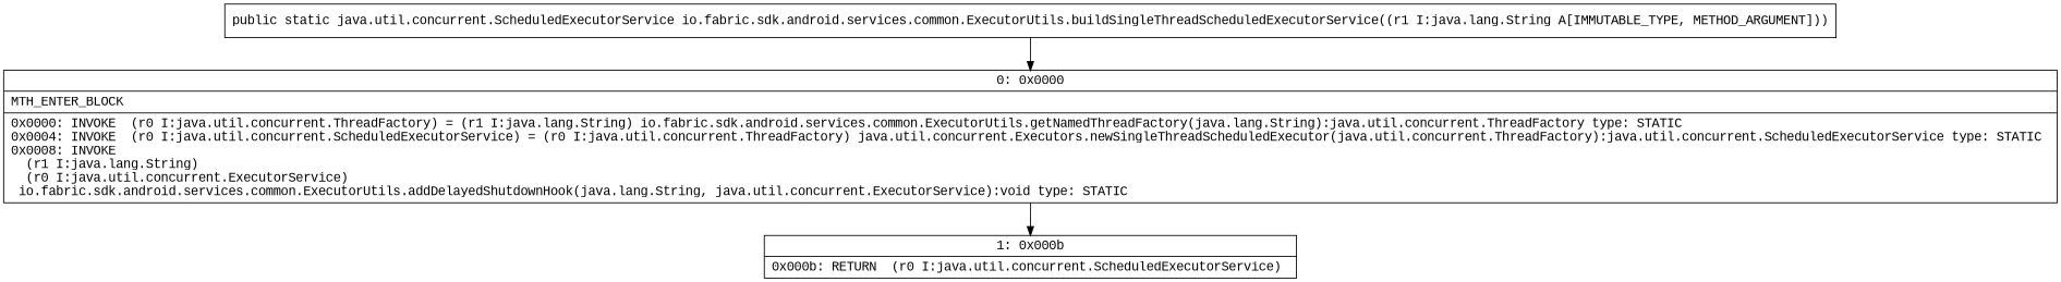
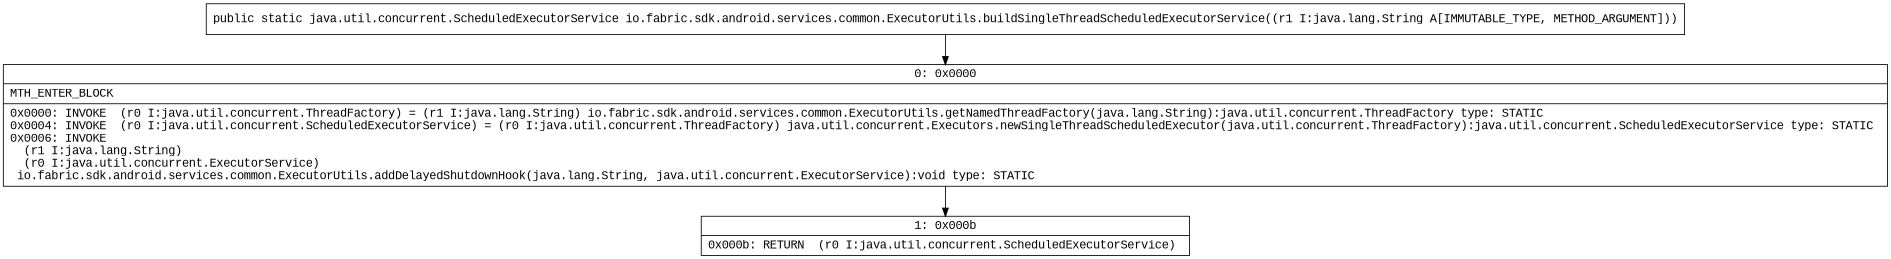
  digraph {
    fontname="Liberation Mono"
    node [shape=record fontname="Liberation Mono"]
    edge [fontname="Liberation Mono"]
-   n1 [label="{0\:\ 0x0000|MTH_ENTER_BLOCK\l|0x0000: INVOKE  (r0 I:java.util.concurrent.ThreadFactory) = (r1 I:java.lang.String) io.fabric.sdk.android.services.common.ExecutorUtils.getNamedThreadFactory(java.lang.String):java.util.concurrent.ThreadFactory type: STATIC \l0x0004: INVOKE  (r0 I:java.util.concurrent.ScheduledExecutorService) = (r0 I:java.util.concurrent.ThreadFactory) java.util.concurrent.Executors.newSingleThreadScheduledExecutor(java.util.concurrent.ThreadFactory):java.util.concurrent.ScheduledExecutorService type: STATIC \l0x0008: INVOKE  \l  (r1 I:java.lang.String)\l  (r0 I:java.util.concurrent.ExecutorService)\l io.fabric.sdk.android.services.common.ExecutorUtils.addDelayedShutdownHook(java.lang.String, java.util.concurrent.ExecutorService):void type: STATIC \l}"]
+   n1 [label="{0\:\ 0x0000|MTH_ENTER_BLOCK\l|0x0000: INVOKE  (r0 I:java.util.concurrent.ThreadFactory) = (r1 I:java.lang.String) io.fabric.sdk.android.services.common.ExecutorUtils.getNamedThreadFactory(java.lang.String):java.util.concurrent.ThreadFactory type: STATIC \l0x0004: INVOKE  (r0 I:java.util.concurrent.ScheduledExecutorService) = (r0 I:java.util.concurrent.ThreadFactory) java.util.concurrent.Executors.newSingleThreadScheduledExecutor(java.util.concurrent.ThreadFactory):java.util.concurrent.ScheduledExecutorService type: STATIC \l0x0006: INVOKE  \l  (r1 I:java.lang.String)\l  (r0 I:java.util.concurrent.ExecutorService)\l io.fabric.sdk.android.services.common.ExecutorUtils.addDelayedShutdownHook(java.lang.String, java.util.concurrent.ExecutorService):void type: STATIC \l}"]
    n2 [label="{1\:\ 0x000b|0x000b: RETURN  (r0 I:java.util.concurrent.ScheduledExecutorService) \l}"]
    n3 [label="{public static java.util.concurrent.ScheduledExecutorService io.fabric.sdk.android.services.common.ExecutorUtils.buildSingleThreadScheduledExecutorService((r1 I:java.lang.String A[IMMUTABLE_TYPE, METHOD_ARGUMENT])) }"]
    n1 -> n2
    n3 -> n1
  }
